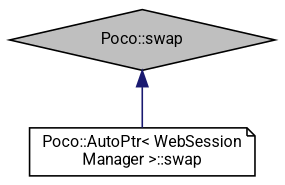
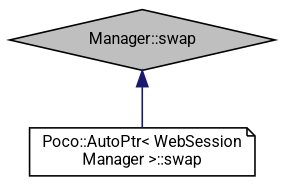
  digraph {
    rankdir=TB
    fontname=Roboto
    node [color=black fontname=Roboto fontsize=10 style=filled]
-   n1 [fillcolor=grey75 fontcolor=black height=0.2 label="Poco::swap" shape=diamond width=0.4]
+   n1 [fillcolor=grey75 fontcolor=black height=0.2 label="Manager::swap" shape=diamond width=0.4]
    n2 [fillcolor=white height=0.2 label="Poco::AutoPtr\< WebSession\lManager \>::swap" shape=note width=0.4]
    n1 -> n2 [color=midnightblue dir=back fontname=Roboto fontsize=10 labelfontname=Helvetica labelfontsize=10 style=solid]
  }
